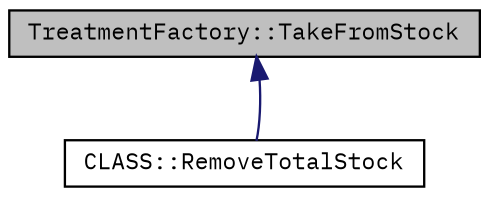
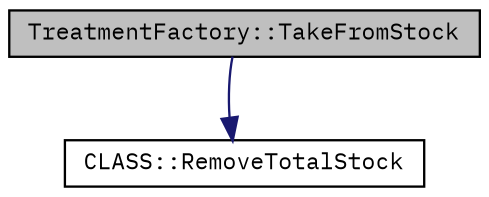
  digraph {
    rankdir=TB
    fontname="IBM Plex Mono"
    node [color=black fontname="IBM Plex Mono" fontsize=10 shape=record style=filled]
    n1 [fillcolor=grey75 fontcolor=black height=0.2 label="TreatmentFactory::TakeFromStock" width=0.4]
    n2 [fillcolor=white height=0.2 label="CLASS::RemoveTotalStock" width=0.4]
-   n2 -> n1 [color=midnightblue fontname="IBM Plex Mono" fontsize=10 labelfontname=Helvetica labelfontsize=10 style=solid]
+   n1 -> n2 [color=midnightblue fontname="IBM Plex Mono" fontsize=10 labelfontname=Helvetica labelfontsize=10 style=solid]
  }
